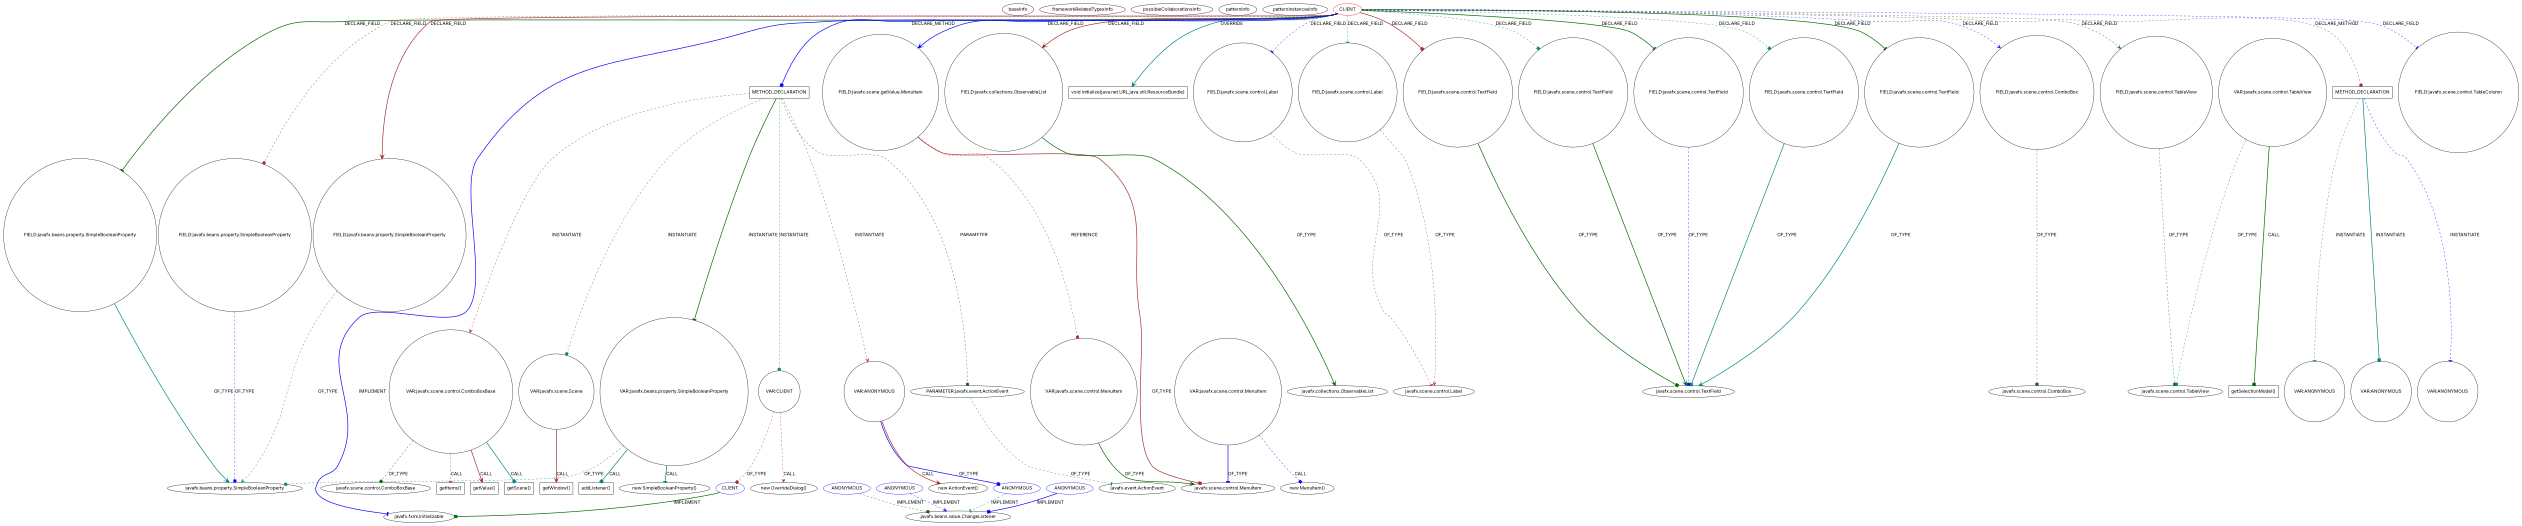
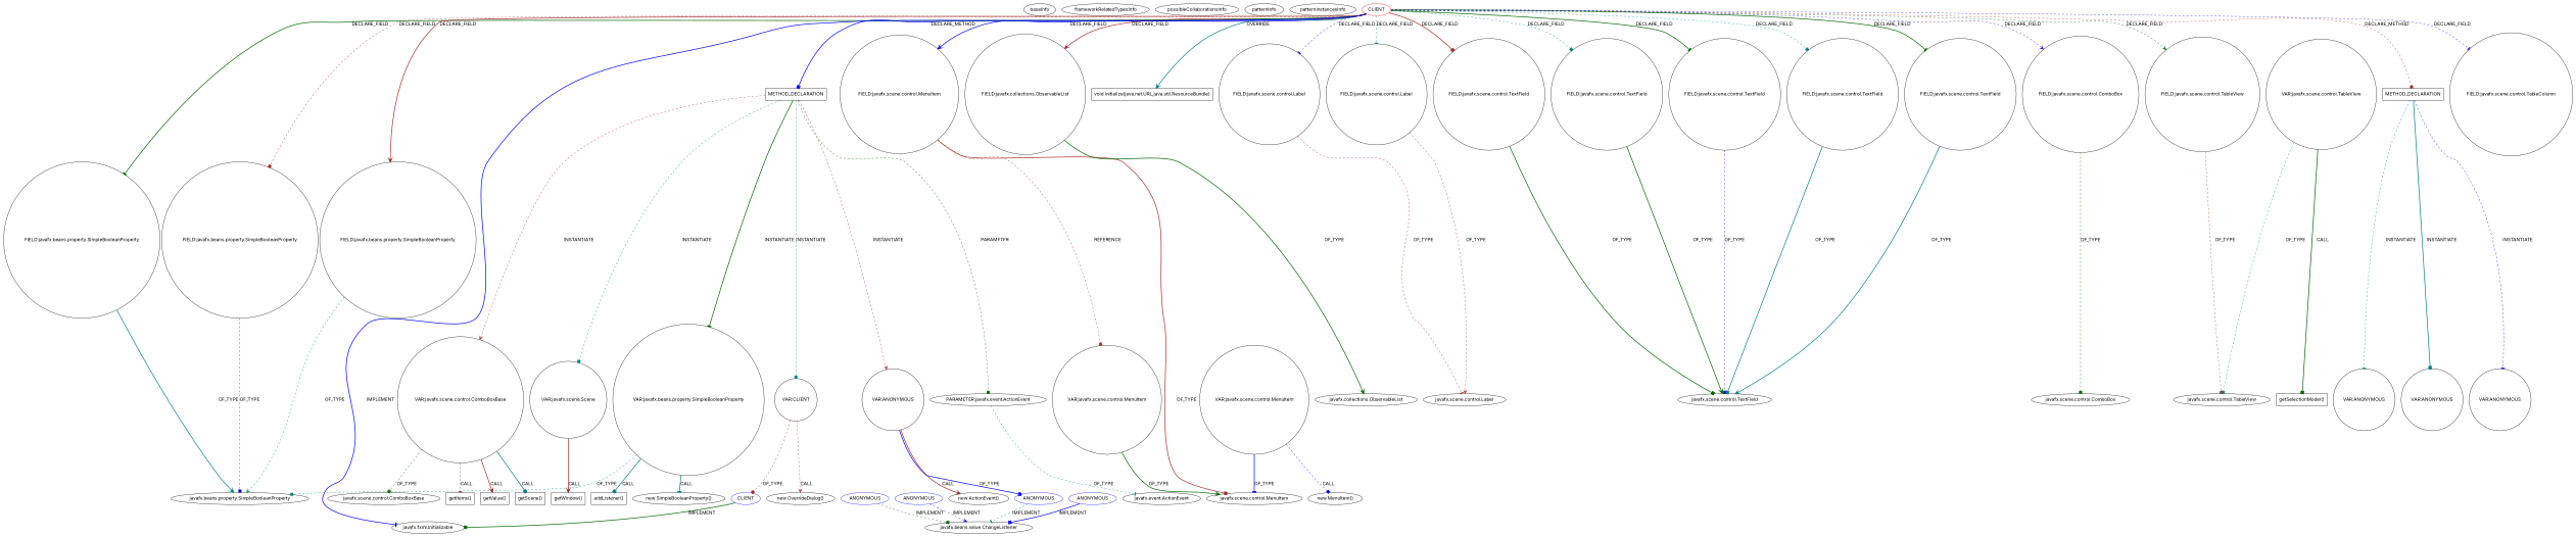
  digraph {
    fontname=Inter
    node [fontname=Inter isFrameworkType=false vertexType=FIELD_DECLARATION]
    edge [arrowhead=box color=teal fontname=Inter style=dashed]
    baseInfo [category=pattern graphId=2864 isAnonymous=false possibleRelation=true isFrameworkType="" vertexType=""]
    frameworkRelatedTypesInfo [0="javafx.fxml.Initializable" isFrameworkType="" vertexType=""]
    possibleCollaborationsInfo [0="2864~INSTANTIATION-CLIENT_METHOD_DECLARATION-~javafx.fxml.Initializable ~javafx.beans.value.ChangeListener ~false~true" 1="2864~INSTANTIATION-CLIENT_METHOD_DECLARATION-~javafx.fxml.Initializable ~javafx.fxml.Initializable ~false~false" isFrameworkType="" vertexType=""]
    patternInfo [frequency=2.0 patternRootClient=0 isFrameworkType="" vertexType=""]
    patternInstancesInfo [0="hock323-eventManager~/hock323-eventManager/EventManager-master/src/eventManager/controller/pokerTournament/BlindsController.java~BlindsController~2976" 1="hock323-eventManager~/hock323-eventManager/EventManager-master/src/eventManager/controller/pokerTournament/TournamentController.java~TournamentController~3009" isFrameworkType="" vertexType=""]
    n6 [label="new SimpleBooleanProperty()" vertexType=CONSTRUCTOR_CALL]
    n7 [label="VAR:javafx.beans.property.SimpleBooleanProperty" shape=circle vertexType=VARIABLE_EXPRESION]
    n8 [label="javafx.beans.property.SimpleBooleanProperty" vertexType=FRAMEWORK_CLASS_TYPE]
    n9 [label="addListener()" shape=box vertexType=INSIDE_CALL]
    n10 [label=METHOD_DECLARATION shape=box vertexType=CLIENT_METHOD_DECLARATION]
    n11 [label="VAR:CLIENT" shape=circle vertexType=VARIABLE_EXPRESION]
    n12 [label="PARAMETER:javafx.event.ActionEvent" vertexType=PARAMETER_DECLARATION]
    n13 [label="VAR:javafx.scene.control.ComboBoxBase" shape=circle vertexType=VARIABLE_EXPRESION]
    n14 [label="VAR:ANONYMOUS" shape=circle vertexType=VARIABLE_EXPRESION]
    n15 [label="VAR:javafx.scene.Scene" shape=circle vertexType=VARIABLE_EXPRESION]
    n16 [color=blue label=CLIENT vertexType=REFERENCE_CLIENT_CLASS_DECLARATION]
    n17 [label="new OverrideDialog()" vertexType=CONSTRUCTOR_CALL]
    n18 [label="javafx.event.ActionEvent" vertexType=FRAMEWORK_CLASS_TYPE]
    n19 [label="javafx.scene.control.ComboBoxBase" vertexType=FRAMEWORK_CLASS_TYPE]
    n20 [label="getItems()" shape=box vertexType=INSIDE_CALL]
    n21 [label="getValue()" shape=box vertexType=INSIDE_CALL]
    n22 [label="getScene()" shape=box vertexType=INSIDE_CALL]
    n23 [color=blue label=ANONYMOUS vertexType=REFERENCE_ANONYMOUS_DECLARATION]
    n24 [label="new ActionEvent()" vertexType=CONSTRUCTOR_CALL]
    n25 [label="getWindow()" shape=box vertexType=INSIDE_CALL]
    n26 [color=red label=CLIENT vertexType=ROOT_CLIENT_CLASS_DECLARATION]
-   n27 [label="FIELD:javafx.scene.getValue.MenuItem" shape=circle]
+   n27 [label="FIELD:javafx.scene.control.MenuItem" shape=circle]
    n28 [label="FIELD:javafx.collections.ObservableList" shape=circle]
    n29 [label="void initialize(java.net.URL,java.util.ResourceBundle)" shape=box vertexType=OVERRIDING_METHOD_DECLARATION]
    n30 [label="FIELD:javafx.scene.control.Label" shape=circle]
    n31 [label="FIELD:javafx.scene.control.Label" shape=circle]
    n32 [label="FIELD:javafx.beans.property.SimpleBooleanProperty" shape=circle]
    n33 [label="FIELD:javafx.beans.property.SimpleBooleanProperty" shape=circle]
    n34 [label="FIELD:javafx.beans.property.SimpleBooleanProperty" shape=circle]
    n35 [label="FIELD:javafx.scene.control.TextField" shape=circle]
    n36 [label="FIELD:javafx.scene.control.TextField" shape=circle]
    n37 [label="FIELD:javafx.scene.control.TextField" shape=circle]
    n38 [label="FIELD:javafx.scene.control.TextField" shape=circle]
    n39 [label="FIELD:javafx.scene.control.TextField" shape=circle]
    n40 [label="FIELD:javafx.scene.control.ComboBox" shape=circle]
    n41 [label="javafx.fxml.Initializable" vertexType=FRAMEWORK_INTERFACE_TYPE]
    n42 [label="FIELD:javafx.scene.control.TableView" shape=circle]
    n43 [label=METHOD_DECLARATION shape=box vertexType=CLIENT_METHOD_DECLARATION]
    n44 [label="FIELD:javafx.scene.control.TableColumn" shape=circle]
    n45 [label="javafx.scene.control.MenuItem" vertexType=FRAMEWORK_CLASS_TYPE]
    n46 [label="VAR:javafx.scene.control.MenuItem" shape=circle vertexType=VARIABLE_EXPRESION]
    n47 [label="javafx.collections.ObservableList" vertexType=FRAMEWORK_INTERFACE_TYPE]
    n48 [label="javafx.scene.control.Label" vertexType=FRAMEWORK_CLASS_TYPE]
    n49 [label="javafx.scene.control.TextField" vertexType=FRAMEWORK_CLASS_TYPE]
    n50 [label="javafx.scene.control.ComboBox" vertexType=FRAMEWORK_CLASS_TYPE]
    n51 [label="javafx.scene.control.TableView" vertexType=FRAMEWORK_CLASS_TYPE]
    n52 [label="VAR:ANONYMOUS" shape=circle vertexType=VARIABLE_EXPRESION]
    n53 [label="VAR:ANONYMOUS" shape=circle vertexType=VARIABLE_EXPRESION]
    n54 [label="VAR:ANONYMOUS" shape=circle vertexType=VARIABLE_EXPRESION]
    n55 [label="VAR:javafx.scene.control.MenuItem" shape=circle vertexType=VARIABLE_EXPRESION]
    n56 [label="new MenuItem()" vertexType=CONSTRUCTOR_CALL]
    n57 [label="javafx.beans.value.ChangeListener" vertexType=FRAMEWORK_INTERFACE_TYPE]
    n58 [color=blue label=ANONYMOUS vertexType=REFERENCE_ANONYMOUS_DECLARATION]
    n59 [color=blue label=ANONYMOUS vertexType=REFERENCE_ANONYMOUS_DECLARATION]
    n60 [color=blue label=ANONYMOUS vertexType=REFERENCE_ANONYMOUS_DECLARATION]
    n61 [label="VAR:javafx.scene.control.TableView" shape=circle vertexType=VARIABLE_EXPRESION]
    n62 [label="getSelectionModel()" shape=box vertexType=INSIDE_CALL]
    n7 -> n6 [arrowhead=tee label=CALL style=bold]
    n7 -> n8 [label=OF_TYPE]
    n7 -> n9 [label=CALL style=bold]
    n10 -> n7 [arrowhead=tee color=darkgreen label=INSTANTIATE style=bold]
    n10 -> n11 [label=INSTANTIATE]
    n10 -> n12 [color=darkgreen label=PARAMETER]
    n10 -> n13 [arrowhead=vee color=brown label=INSTANTIATE]
    n10 -> n14 [arrowhead=vee color=brown label=INSTANTIATE]
    n10 -> n15 [label=INSTANTIATE]
    n11 -> n16 [color=brown label=OF_TYPE]
    n11 -> n17 [arrowhead=vee color=brown label=CALL]
    n12 -> n18 [arrowhead=tee label=OF_TYPE]
    n13 -> n19 [color=darkgreen label=OF_TYPE]
    n13 -> n20 [arrowhead=tee color=brown label=CALL]
    n13 -> n21 [arrowhead=vee color=brown label=CALL style=bold]
    n13 -> n22 [label=CALL style=bold]
    n14 -> n23 [color=blue label=OF_TYPE style=bold]
    n14 -> n24 [arrowhead=vee color=brown label=CALL style=bold]
    n15 -> n25 [arrowhead=vee color=brown label=CALL style=bold]
    n16 -> n41 [color=darkgreen label=IMPLEMENT style=bold]
    n23 -> n57 [arrowhead=tee label=IMPLEMENT]
    n26 -> n10 [color=blue label=DECLARE_METHOD style=bold]
    n26 -> n27 [arrowhead=vee color=blue label=DECLARE_FIELD style=bold]
    n26 -> n28 [arrowhead=vee color=brown label=DECLARE_FIELD style=bold]
    n26 -> n29 [arrowhead=vee label=OVERRIDE style=bold]
    n26 -> n30 [arrowhead=tee label=DECLARE_FIELD]
    n26 -> n31 [arrowhead=tee color=blue label=DECLARE_FIELD]
    n26 -> n32 [arrowhead=tee color=darkgreen label=DECLARE_FIELD style=bold]
    n26 -> n33 [color=brown label=DECLARE_FIELD]
    n26 -> n34 [arrowhead=vee color=brown label=DECLARE_FIELD style=bold]
    n26 -> n35 [label=DECLARE_FIELD]
    n26 -> n36 [arrowhead=tee color=darkgreen label=DECLARE_FIELD style=bold]
    n26 -> n37 [color=brown label=DECLARE_FIELD style=bold]
    n26 -> n38 [label=DECLARE_FIELD]
    n26 -> n39 [arrowhead=tee color=darkgreen label=DECLARE_FIELD style=bold]
    n26 -> n40 [arrowhead=vee color=blue label=DECLARE_FIELD]
    n26 -> n41 [arrowhead=tee color=blue label=IMPLEMENT style=bold]
    n26 -> n42 [arrowhead=vee color=darkgreen label=DECLARE_FIELD]
    n26 -> n43 [color=brown label=DECLARE_METHOD]
    n26 -> n44 [arrowhead=tee color=blue label=DECLARE_FIELD]
    n27 -> n45 [color=brown label=OF_TYPE style=bold]
    n27 -> n46 [color=brown label=REFERENCE]
    n28 -> n47 [arrowhead=vee color=darkgreen label=OF_TYPE style=bold]
    n30 -> n48 [arrowhead=vee color=brown label=OF_TYPE]
    n31 -> n48 [arrowhead=tee color=brown label=OF_TYPE]
    n32 -> n8 [arrowhead=vee label=OF_TYPE style=bold]
    n33 -> n8 [color=blue label=OF_TYPE]
    n34 -> n8 [arrowhead=vee label=OF_TYPE]
    n35 -> n49 [label=OF_TYPE style=bold]
    n36 -> n49 [arrowhead=vee label=OF_TYPE style=bold]
    n37 -> n49 [color=darkgreen label=OF_TYPE style=bold]
    n38 -> n49 [arrowhead=vee color=darkgreen label=OF_TYPE style=bold]
    n39 -> n49 [color=blue label=OF_TYPE]
    n40 -> n50 [color=darkgreen label=OF_TYPE]
-   n42 -> n51 [color=darkgreen label=OF_TYPE]
+   n42 -> n51 [color=brown label=OF_TYPE]
    n43 -> n52 [arrowhead=tee label=INSTANTIATE]
    n43 -> n53 [label=INSTANTIATE style=bold]
    n43 -> n54 [arrowhead=tee color=blue label=INSTANTIATE]
    n46 -> n45 [arrowhead=vee color=darkgreen label=OF_TYPE style=bold]
    n55 -> n45 [arrowhead=tee color=blue label=OF_TYPE style=bold]
    n55 -> n56 [color=blue label=CALL]
    n58 -> n57 [color=blue label=IMPLEMENT style=bold]
    n59 -> n57 [color=darkgreen label=IMPLEMENT]
    n60 -> n57 [arrowhead=vee color=blue label=IMPLEMENT]
    n61 -> n51 [label=OF_TYPE]
    n61 -> n62 [color=darkgreen label=CALL style=bold]
  }
